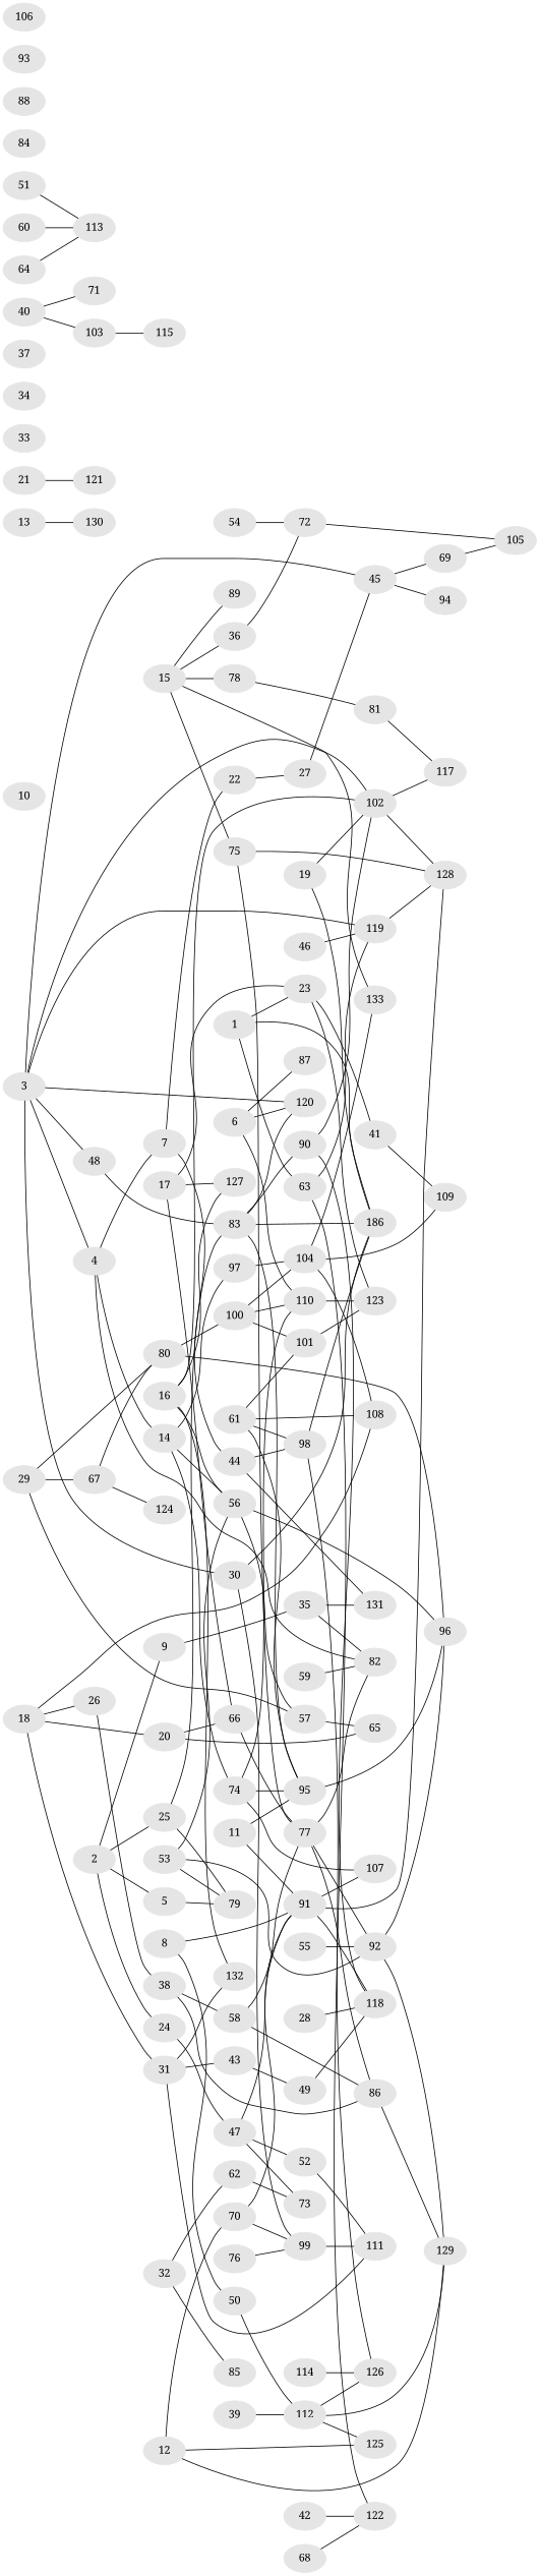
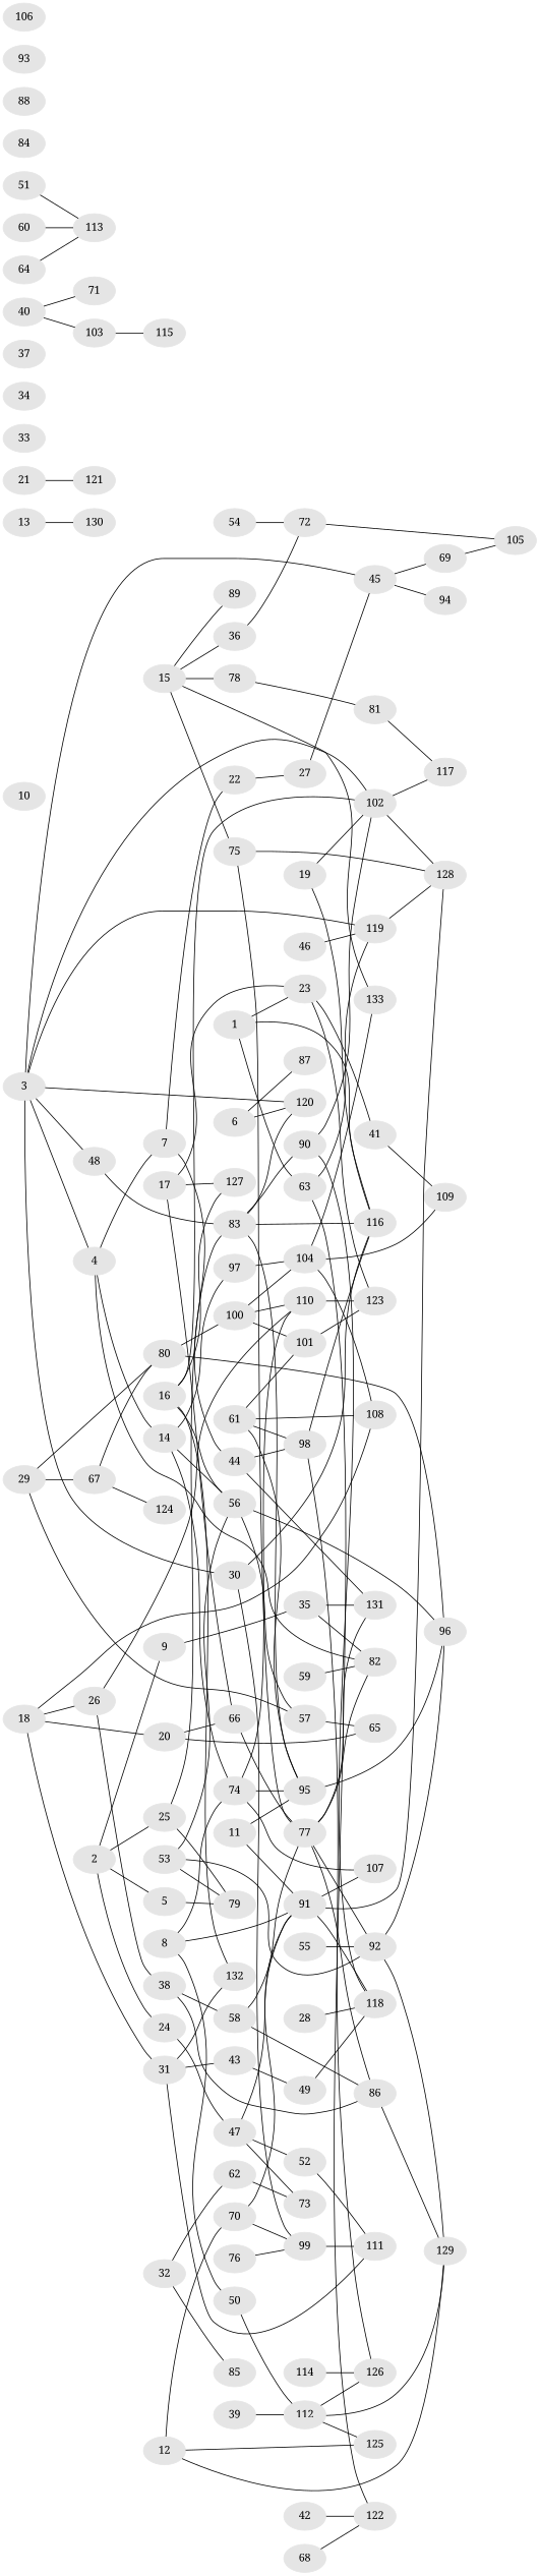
  graph {
    fontname="Noto Serif"
    rankdir=LR
    node [color=gray90 fontname="Noto Serif" style=filled]
    edge [fontname="Noto Serif"]
    1
    23
    63
-   116 [label=186]
+   116
    41
    123
    119
    122
    2
    5
    9
    24
    25
    79
    35
    47
    83
    3
    4
    30
    45
    48
    102
    120
    7
    14
    82
    99
    69
    94
    128
    117
    22
    44
    74
    56
    97
    6
    87
    27
    131
    98
    8
    50
    91
    112
    95
    110
    107
    118
    10
    11
    96
    12
    70
    125
    129
    13
    130
    57
    104
    15
    36
    75
    78
    89
    133
    72
    77
    81
    16
    127
    132
    17
    66
    18
    20
    26
    31
    108
    65
    38
    43
    111
    19
    21
    121
    109
    52
    73
    90
    58
    86
    28
    29
    67
    80
    124
    100
    49
    32
    62
    85
    33
    34
    105
    37
    39
    126
    40
    71
    103
    115
    42
    46
    51
    113
    53
    92
    54
    55
    59
    60
    61
    101
    64
    68
    76
    84
    88
    93
    106
    114
    1 -- 23
    1 -- 63
    1 -- 116
    23 -- 41
    23 -- 123
    63 -- 119
    63 -- 122
    41 -- 109
    119 -- 128
    2 -- 5
    2 -- 9
    2 -- 24
    2 -- 25
    5 -- 79
    9 -- 35
    24 -- 47
    25 -- 79
    25 -- 83
    35 -- 82
    35 -- 131
    47 -- 91
    47 -- 52
    47 -- 73
    83 -- 116
    83 -- 120
    83 -- 95
    83 -- 90
    3 -- 119
    3 -- 4
    3 -- 30
    3 -- 45
    3 -- 48
    3 -- 102
    3 -- 120
    4 -- 7
    4 -- 14
    4 -- 82
    30 -- 116
    30 -- 99
    45 -- 69
    45 -- 94
    48 -- 83
    102 -- 128
    102 -- 117
    7 -- 22
    7 -- 44
    14 -- 74
    14 -- 56
    14 -- 97
    99 -- 111
    69 -- 105
    22 -- 27
    44 -- 131
    44 -- 98
    74 -- 95
    74 -- 110
    74 -- 107
    56 -- 96
    56 -- 57
    97 -- 104
    6 -- 120
    6 -- 87
    27 -- 45
    98 -- 116
    98 -- 126
+   8 -- 74
    8 -- 50
    8 -- 91
    50 -- 112
    91 -- 128
    91 -- 107
    91 -- 118
    112 -- 125
    112 -- 129
    112 -- 126
    95 -- 96
    110 -- 123
    11 -- 91
    11 -- 95
    12 -- 70
    12 -- 125
    12 -- 129
    70 -- 99
    70 -- 91
    13 -- 130
    57 -- 65
    104 -- 133
    104 -- 108
    104 -- 109
    15 -- 36
    15 -- 75
    15 -- 78
    15 -- 89
    15 -- 133
    36 -- 72
    75 -- 128
    75 -- 77
    78 -- 81
    72 -- 105
    77 -- 82
+   77 -- 131
    77 -- 86
    77 -- 92
    81 -- 117
    16 -- 102
    16 -- 56
    16 -- 127
    16 -- 132
    17 -- 23
    17 -- 127
    17 -- 66
    66 -- 77
    18 -- 20
    18 -- 26
    18 -- 31
    18 -- 108
    20 -- 66
    20 -- 65
-   6 -- 110
+   26 -- 110
    26 -- 38
    31 -- 132
    31 -- 43
    31 -- 111
    38 -- 58
    38 -- 86
    43 -- 49
    19 -- 116
    19 -- 102
    21 -- 121
    52 -- 111
    90 -- 102
    90 -- 118
    58 -- 77
    58 -- 86
    86 -- 129
    28 -- 118
    29 -- 57
    29 -- 67
    29 -- 80
    67 -- 80
    67 -- 124
    80 -- 96
    80 -- 100
    100 -- 110
    100 -- 104
    100 -- 101
    49 -- 118
    32 -- 62
    32 -- 85
    62 -- 73
    39 -- 112
    40 -- 71
    40 -- 103
    103 -- 115
    42 -- 122
    46 -- 119
    51 -- 113
    53 -- 79
    53 -- 56
    53 -- 92
    92 -- 96
    92 -- 129
    54 -- 72
    55 -- 92
    59 -- 82
    60 -- 113
    61 -- 98
    61 -- 95
    61 -- 108
    61 -- 101
    101 -- 123
    64 -- 113
    68 -- 122
    76 -- 99
    114 -- 126
  }
